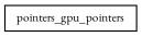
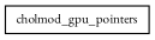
  digraph {
    rankdir=LR
    fontname="EB Garamond"
-   n1 [color=black fillcolor=white fontname="EB Garamond" fontsize=10 height=0.2 label=pointers_gpu_pointers shape=record style=filled width=0.4]
+   n1 [color=black fillcolor=white fontname="EB Garamond" fontsize=10 height=0.2 label=cholmod_gpu_pointers shape=record style=filled width=0.4]
  }
